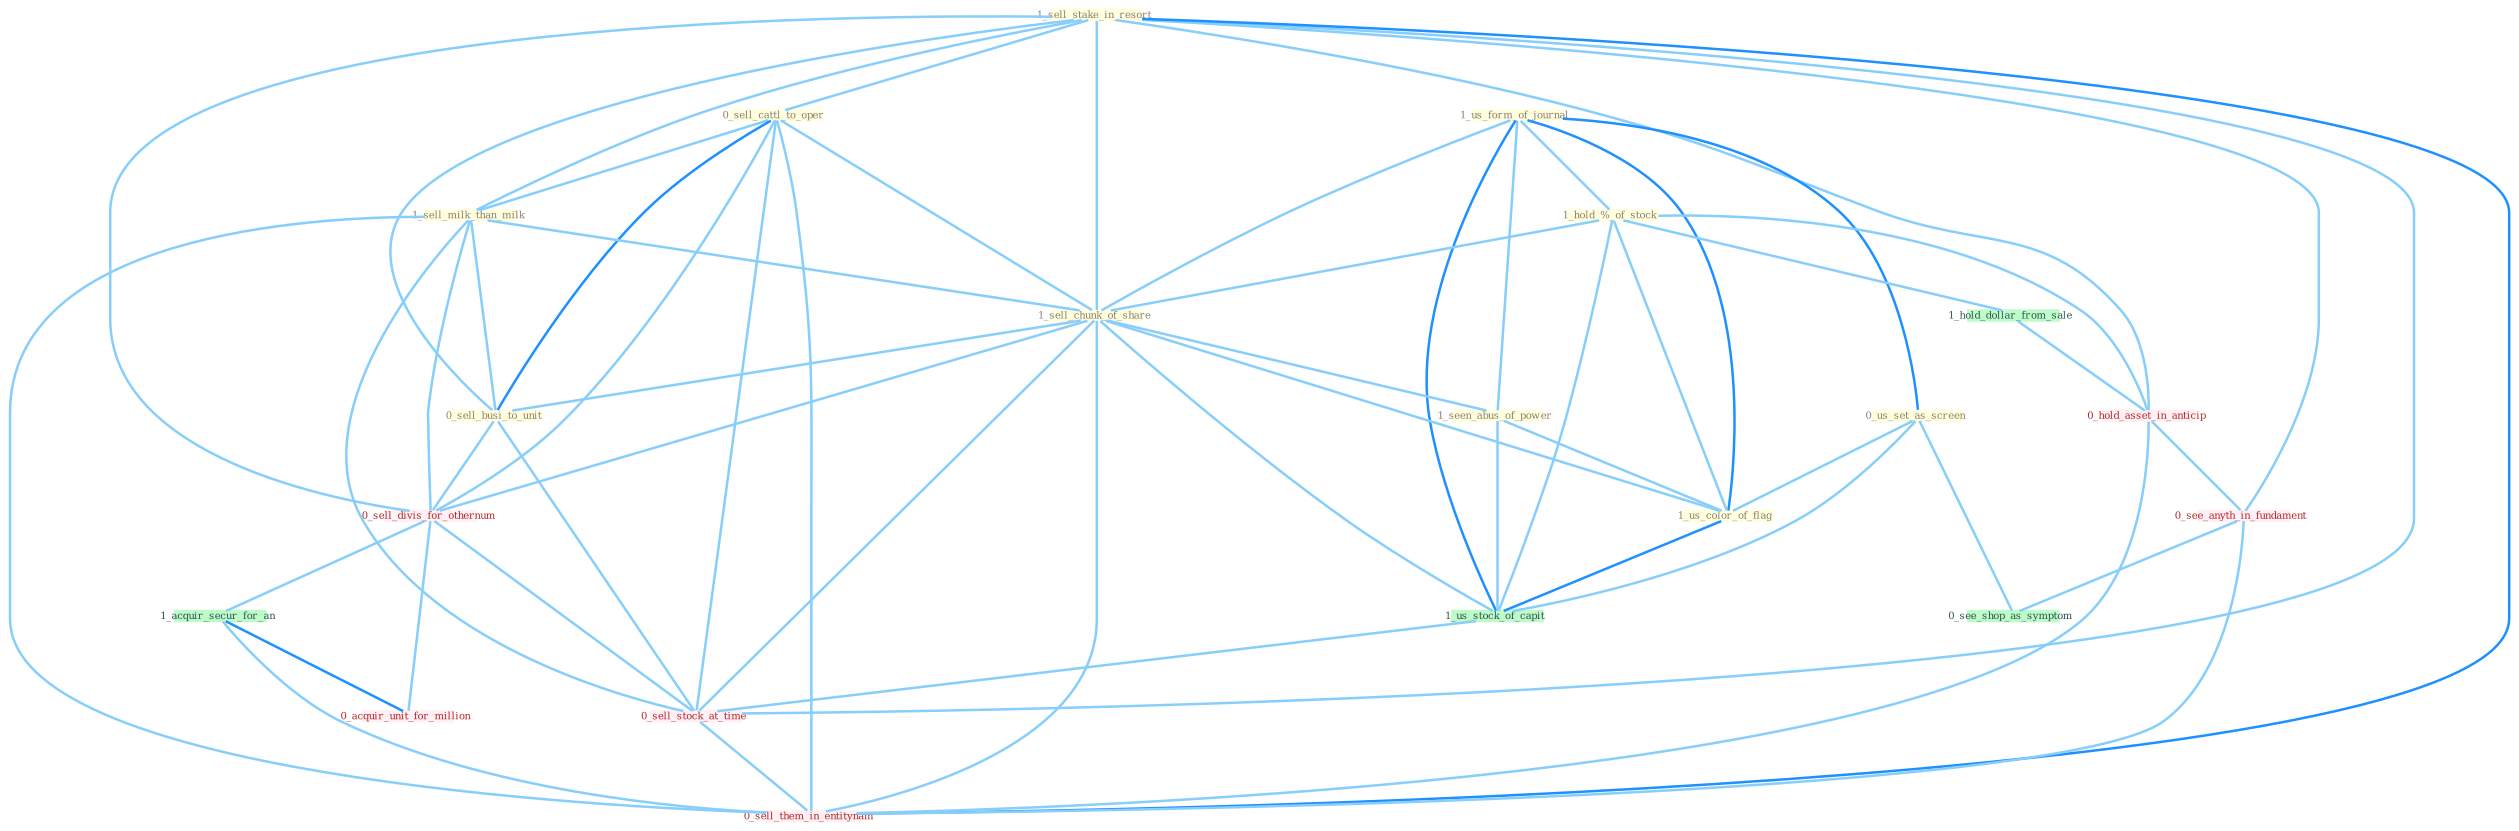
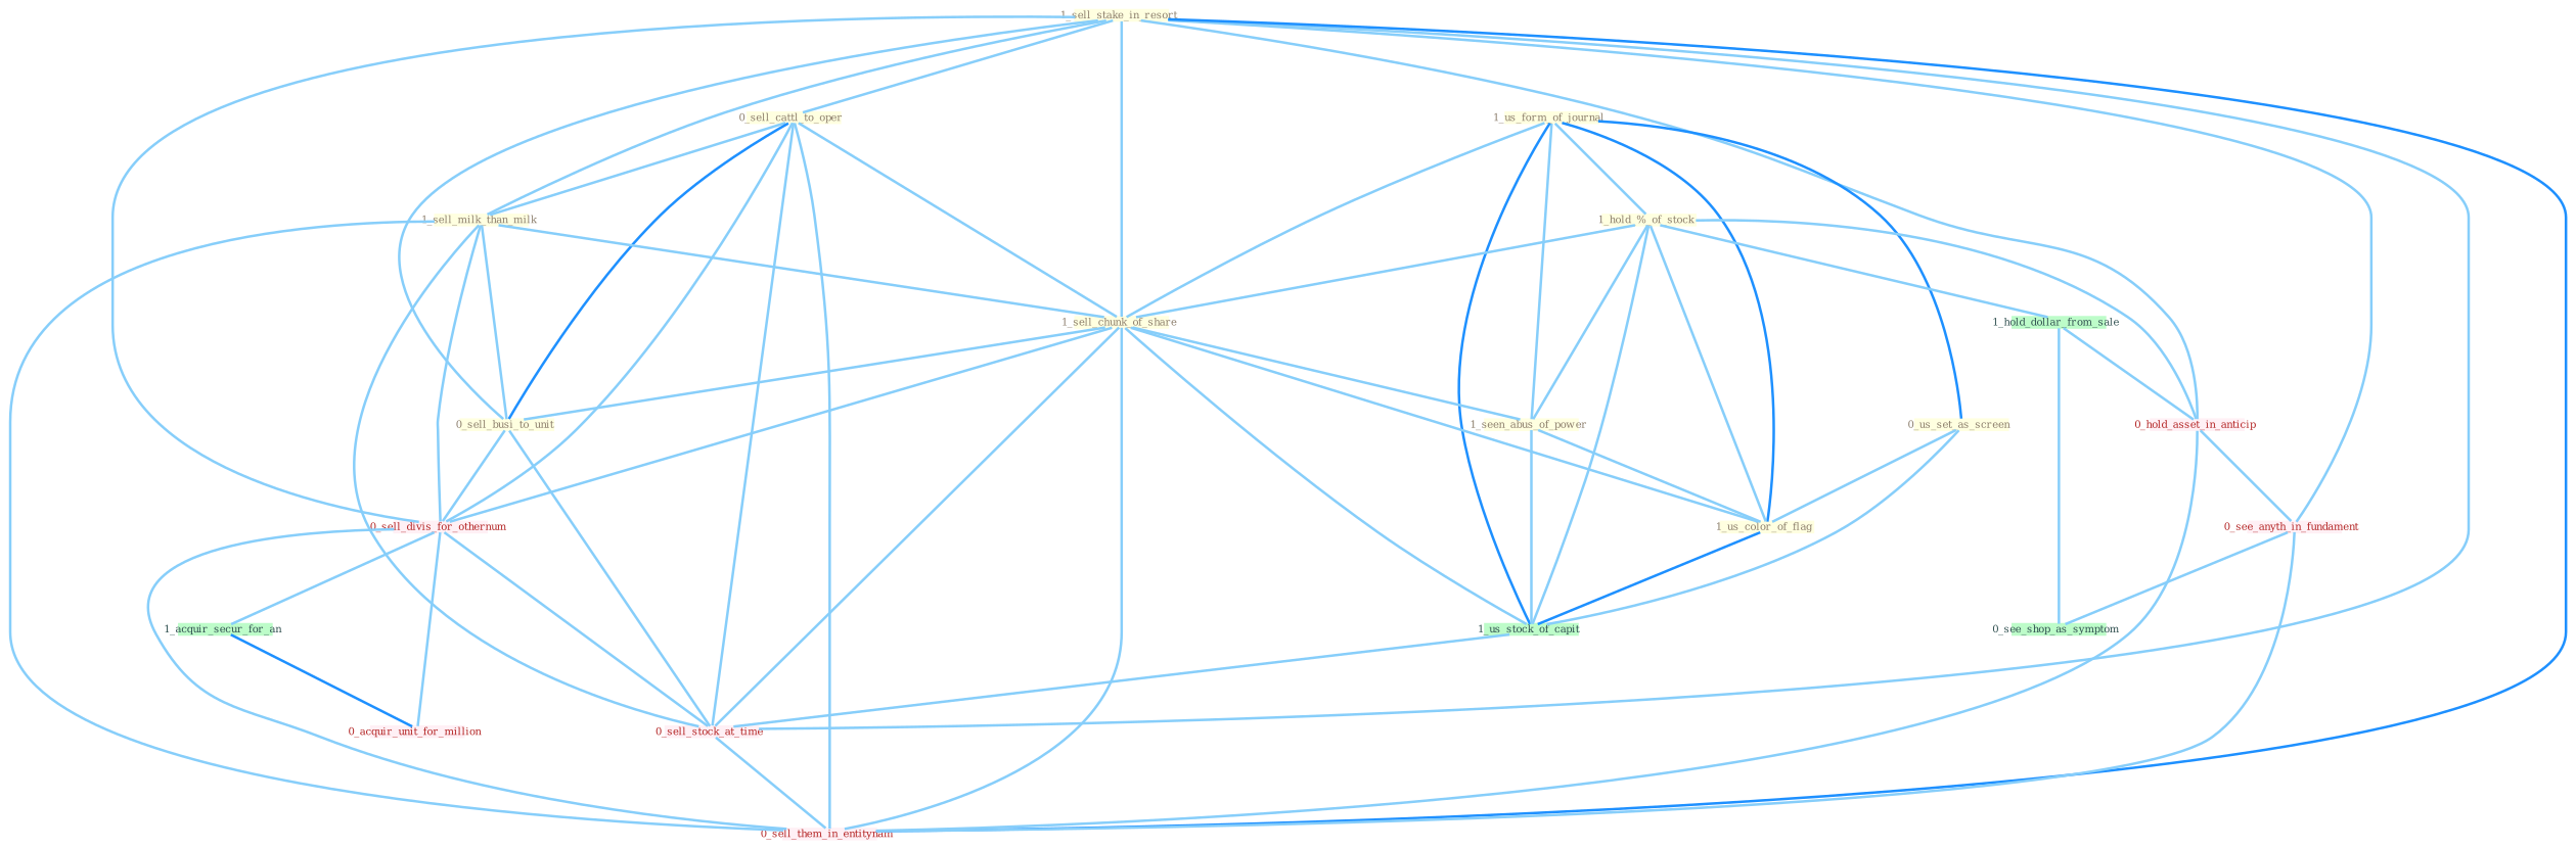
  graph {
    node [color="#ffffe0" fixedsize=true fontcolor="#8b7d6b" fontsize=4 shape=polygon style=filled]
    edge [color="#87cefa" w=1]
    "1_sell_stake_in_resort " [height=.06 width=.5]
    "0_sell_cattl_to_oper " [height=.06 width=.5]
    "1_us_form_of_journal " [height=.06 width=.5]
    "0_us_set_as_screen " [height=.06 width=.5]
    "1_sell_milk_than_milk " [height=.06 width=.5]
    "1_hold_%_of_stock " [height=.06 width=.5]
    "1_sell_chunk_of_share " [height=.06 width=.5]
    "1_seen_abus_of_power " [height=.06 width=.5]
    "1_us_color_of_flag " [height=.06 width=.5]
    "0_sell_busi_to_unit " [height=.06 width=.5]
    "0_sell_divis_for_othernum " [color="#fff0f5" fontcolor="#b22222" height=.06 width=.5]
    "0_hold_asset_in_anticip " [color="#fff0f5" fontcolor="#b22222" height=.06 width=.5]
    "0_sell_stock_at_time " [color="#fff0f5" fontcolor="#b22222" height=.06 width=.5]
    "0_see_anyth_in_fundament " [color="#fff0f5" fontcolor="#b22222" height=.06 width=.5]
    "0_acquir_unit_for_million " [color="#fff0f5" fontcolor="#b22222" height=.06 width=.5]
    "0_sell_them_in_entitynam " [color="#fff0f5" fontcolor="#b22222" height=.06 width=.5]
    "1_us_stock_of_capit " [color="#BDFCC9" fontcolor="#2f4f4f" height=.06 width=.5]
    "0_see_shop_as_symptom " [color="#BDFCC9" fontcolor="#2f4f4f" height=.06 width=.5]
    "1_hold_dollar_from_sale " [color="#BDFCC9" fontcolor="#2f4f4f" height=.06 width=.5]
    "1_acquir_secur_for_an " [color="#BDFCC9" fontcolor="#2f4f4f" height=.06 width=.5]
    subgraph sub_1 {
      "1_sell_stake_in_resort "
      "0_sell_cattl_to_oper "
      "1_us_form_of_journal "
      "0_us_set_as_screen "
      "1_sell_milk_than_milk "
      "1_hold_%_of_stock "
      "1_sell_chunk_of_share "
      "1_seen_abus_of_power "
      "1_us_color_of_flag "
      "0_sell_busi_to_unit "
    }
    subgraph sub_2 {
      "0_sell_divis_for_othernum "
      "0_hold_asset_in_anticip "
      "0_sell_stock_at_time "
      "0_see_anyth_in_fundament "
      "0_acquir_unit_for_million "
      "0_sell_them_in_entitynam "
    }
    "1_sell_stake_in_resort " -- "0_sell_cattl_to_oper "
    "1_sell_stake_in_resort " -- "1_sell_milk_than_milk "
    "1_sell_stake_in_resort " -- "1_sell_chunk_of_share "
    "1_sell_stake_in_resort " -- "0_sell_busi_to_unit "
    "1_sell_stake_in_resort " -- "0_sell_divis_for_othernum "
    "1_sell_stake_in_resort " -- "0_hold_asset_in_anticip "
    "1_sell_stake_in_resort " -- "0_sell_stock_at_time "
    "1_sell_stake_in_resort " -- "0_see_anyth_in_fundament "
    "1_sell_stake_in_resort " -- "0_sell_them_in_entitynam " [color="#1e90ff" w=2]
    "0_sell_cattl_to_oper " -- "1_sell_milk_than_milk "
    "0_sell_cattl_to_oper " -- "1_sell_chunk_of_share "
    "0_sell_cattl_to_oper " -- "0_sell_busi_to_unit " [color="#1e90ff" w=2]
    "0_sell_cattl_to_oper " -- "0_sell_divis_for_othernum "
    "0_sell_cattl_to_oper " -- "0_sell_stock_at_time "
    "0_sell_cattl_to_oper " -- "0_sell_them_in_entitynam "
    "1_us_form_of_journal " -- "0_us_set_as_screen " [color="#1e90ff"]
    "1_us_form_of_journal " -- "1_hold_%_of_stock "
    "1_us_form_of_journal " -- "1_sell_chunk_of_share "
    "1_us_form_of_journal " -- "1_seen_abus_of_power "
    "1_us_form_of_journal " -- "1_us_color_of_flag " [color="#1e90ff" w=2]
    "1_us_form_of_journal " -- "1_us_stock_of_capit " [color="#1e90ff" w=2]
    "0_us_set_as_screen " -- "1_us_color_of_flag "
    "0_us_set_as_screen " -- "1_us_stock_of_capit "
-   "0_us_set_as_screen " -- "0_see_shop_as_symptom "
+   "1_hold_dollar_from_sale " -- "0_see_shop_as_symptom "
    "1_sell_milk_than_milk " -- "1_sell_chunk_of_share "
    "1_sell_milk_than_milk " -- "0_sell_busi_to_unit "
    "1_sell_milk_than_milk " -- "0_sell_divis_for_othernum "
    "1_sell_milk_than_milk " -- "0_sell_stock_at_time "
    "1_sell_milk_than_milk " -- "0_sell_them_in_entitynam "
    "1_hold_%_of_stock " -- "1_sell_chunk_of_share "
+   "1_hold_%_of_stock " -- "1_seen_abus_of_power "
    "1_hold_%_of_stock " -- "1_us_color_of_flag "
    "1_hold_%_of_stock " -- "0_hold_asset_in_anticip "
    "1_hold_%_of_stock " -- "1_us_stock_of_capit "
    "1_hold_%_of_stock " -- "1_hold_dollar_from_sale "
    "1_sell_chunk_of_share " -- "1_seen_abus_of_power "
    "1_sell_chunk_of_share " -- "1_us_color_of_flag "
    "1_sell_chunk_of_share " -- "0_sell_busi_to_unit "
    "1_sell_chunk_of_share " -- "0_sell_divis_for_othernum "
    "1_sell_chunk_of_share " -- "0_sell_stock_at_time "
    "1_sell_chunk_of_share " -- "0_sell_them_in_entitynam "
    "1_sell_chunk_of_share " -- "1_us_stock_of_capit "
    "1_seen_abus_of_power " -- "1_us_color_of_flag "
    "1_seen_abus_of_power " -- "1_us_stock_of_capit "
    "1_us_color_of_flag " -- "1_us_stock_of_capit " [color="#1e90ff" w=2]
    "0_sell_busi_to_unit " -- "0_sell_divis_for_othernum "
    "0_sell_busi_to_unit " -- "0_sell_stock_at_time "
    "0_sell_divis_for_othernum " -- "0_sell_stock_at_time "
    "0_sell_divis_for_othernum " -- "0_acquir_unit_for_million "
-   "1_acquir_secur_for_an " -- "0_sell_them_in_entitynam "
+   "0_sell_divis_for_othernum " -- "0_sell_them_in_entitynam "
    "0_sell_divis_for_othernum " -- "1_acquir_secur_for_an "
    "0_hold_asset_in_anticip " -- "0_see_anyth_in_fundament "
    "0_hold_asset_in_anticip " -- "0_sell_them_in_entitynam "
    "0_sell_stock_at_time " -- "0_sell_them_in_entitynam "
    "0_see_anyth_in_fundament " -- "0_sell_them_in_entitynam "
    "0_see_anyth_in_fundament " -- "0_see_shop_as_symptom "
    "1_us_stock_of_capit " -- "0_sell_stock_at_time "
    "1_hold_dollar_from_sale " -- "0_hold_asset_in_anticip "
    "1_acquir_secur_for_an " -- "0_acquir_unit_for_million " [color="#1e90ff" w=2]
  }
